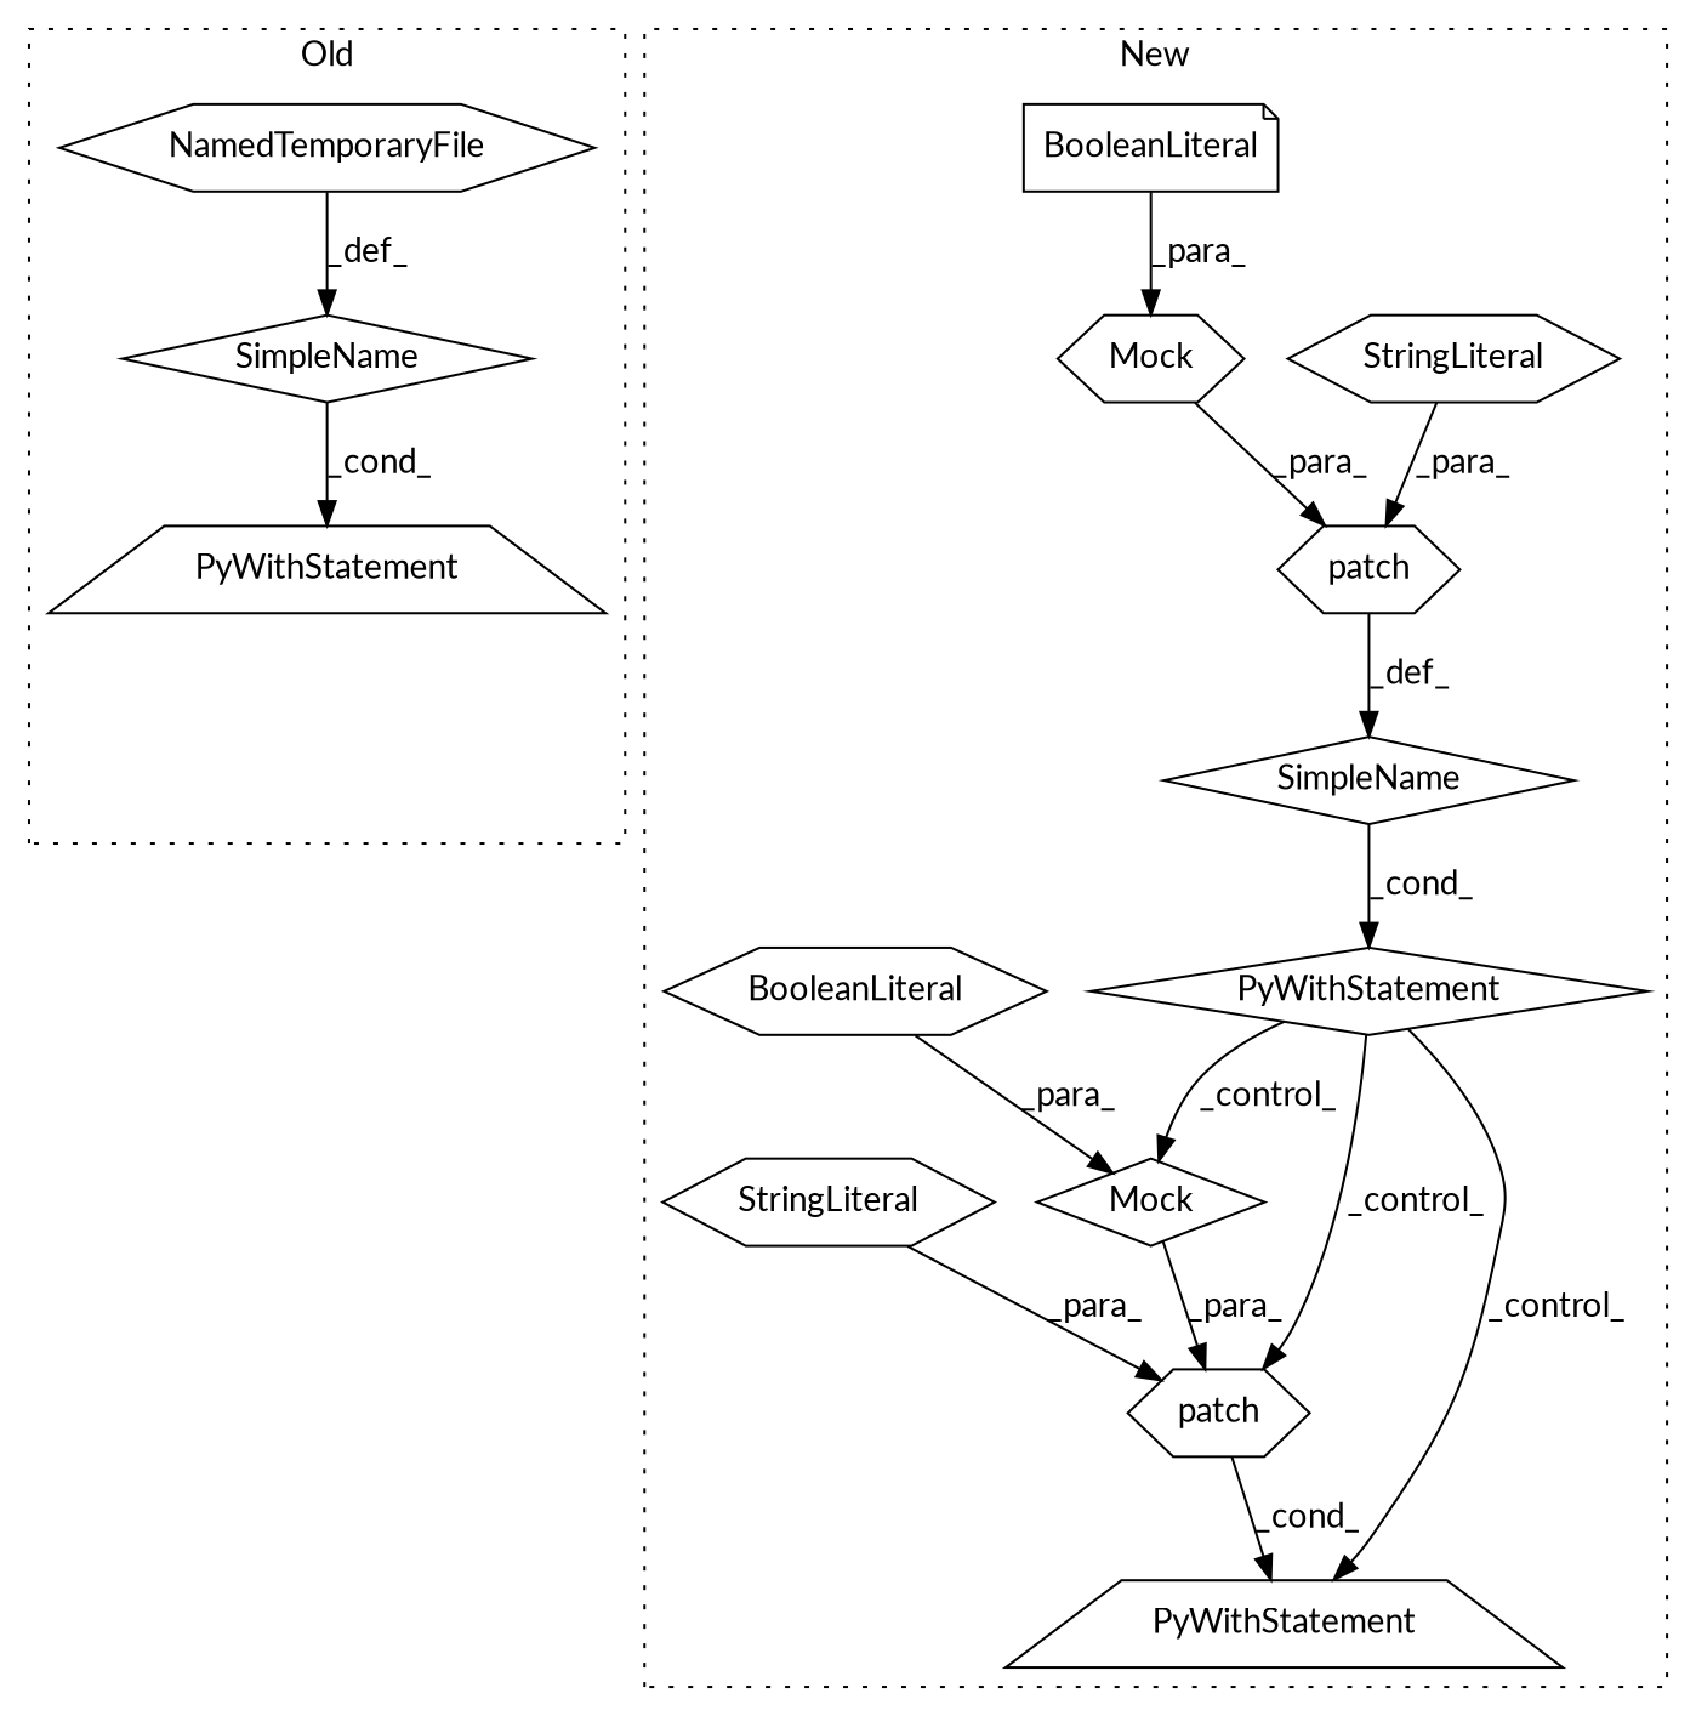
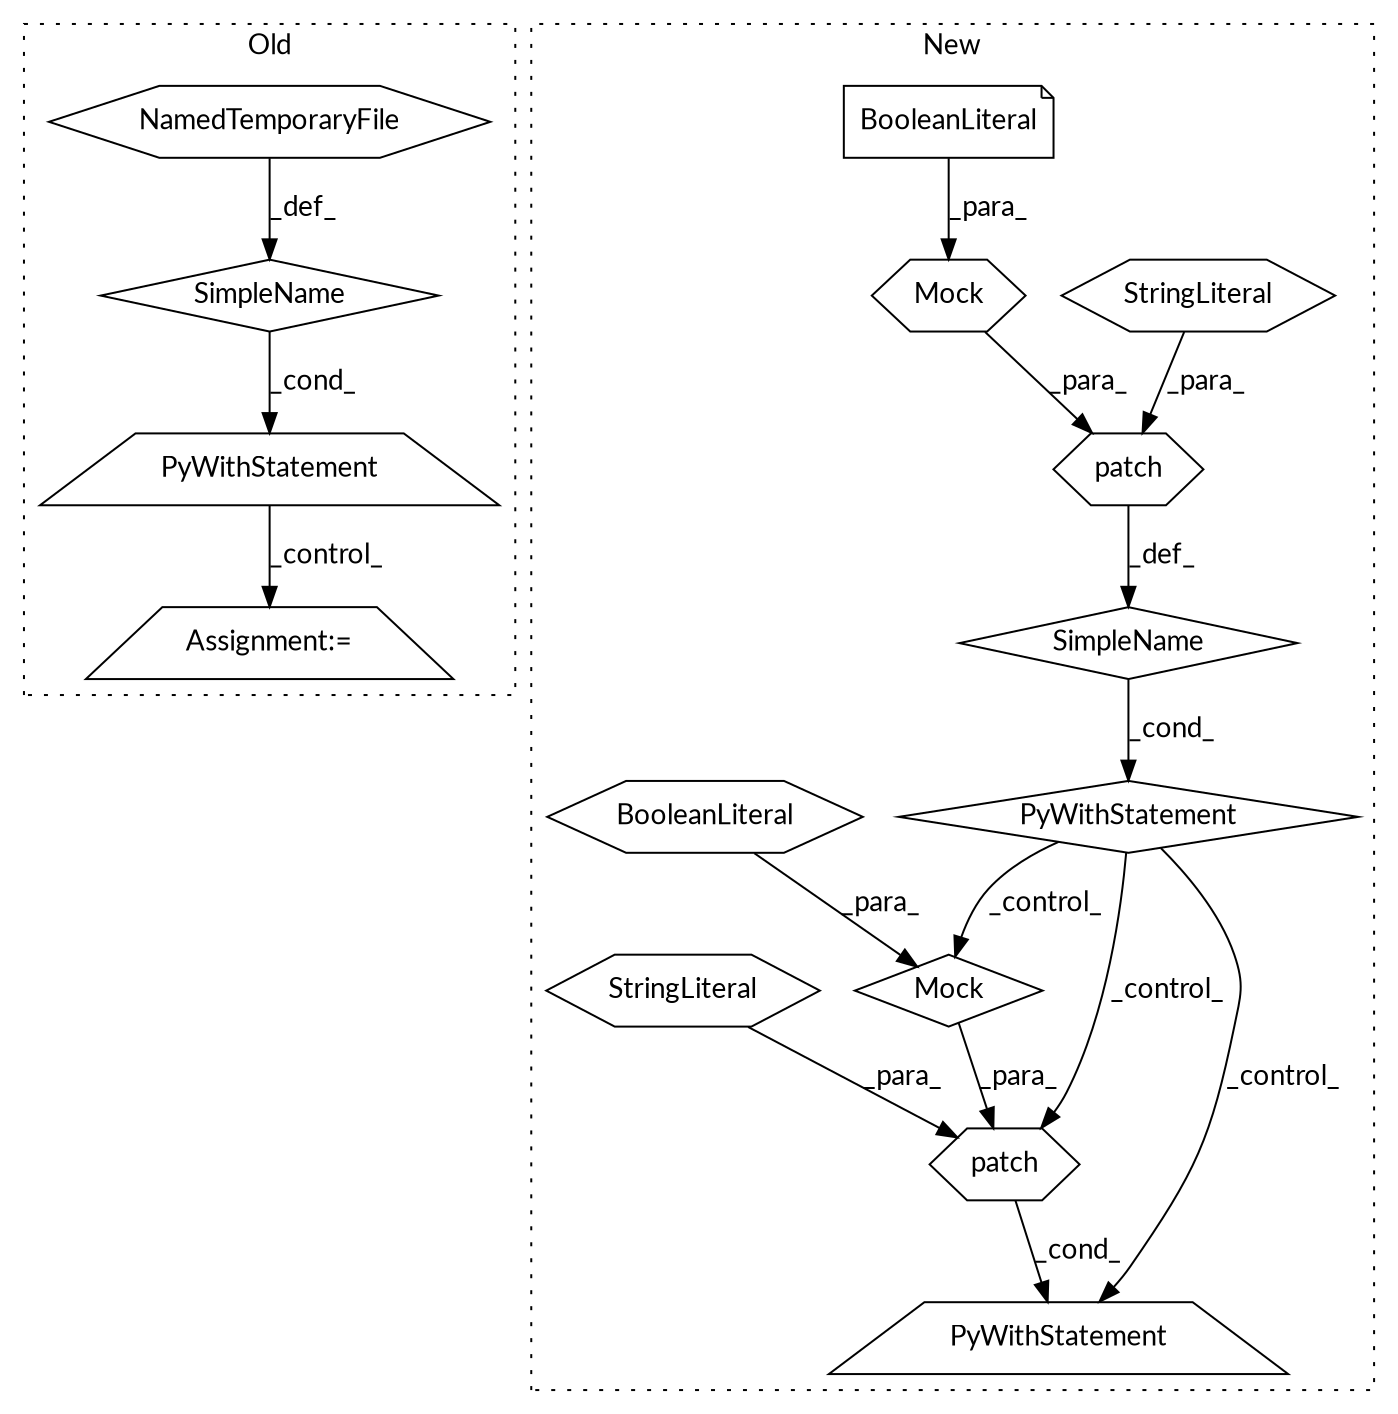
  digraph {
    fontname=Lato
    node [a=32 l="10,2" shape=hexagon fontname=Lato]
    edge [fontname=Lato]
    n1 [l=20 label=NamedTemporaryFile s=3235]
+   n2 [a=7 l=2 label="Assignment:=" s=3296 shape=trapezium]
    n3 [a=42 label=SimpleName shape=diamond l=""]
    n4 [a=104 label=PyWithStatement s="3216,3255" shape=trapezium]
    n5 [l="6,1" label=patch s="3563,3596"]
    n6 [l="5,1" label=Mock s="3586,3595"]
    n7 [a=45 l=16 label=StringLiteral s=3569]
    n8 [a=9 l=4 label=BooleanLiteral s=3591 shape=note]
    n9 [l="5,1" label=Mock s="3635,3644" shape=diamond]
    n10 [a=42 label=SimpleName shape=diamond l=""]
    n11 [l="6,1" label=patch s="3617,3645"]
    n12 [a=9 l=4 label=BooleanLiteral s=3640]
    n13 [a=104 label=PyWithStatement s="3607,3646" shape=trapezium]
    n14 [a=45 l=11 label=StringLiteral s=3623]
    n15 [a=104 label=PyWithStatement s="3553,3597" shape=diamond]
    subgraph cluster_1 {
      label=Old
      style=dotted
      n1
+     n2
      n3
      n4
    }
    subgraph cluster_2 {
      label=New
      style=dotted
      n5
      n6
      n7
      n8
      n9
      n10
      n11
      n12
      n13
      n14
      n15
    }
    n1 -> n3 [label=_def_]
    n3 -> n4 [label=_cond_]
+   n4 -> n2 [label=_control_]
    n5 -> n10 [label=_def_]
    n6 -> n5 [label=_para_]
    n7 -> n5 [label=_para_]
    n8 -> n6 [label=_para_]
    n9 -> n11 [label=_para_]
    n10 -> n15 [label=_cond_]
    n11 -> n13 [label=_cond_]
    n12 -> n9 [label=_para_]
    n14 -> n11 [label=_para_]
    n15 -> n9 [label=_control_]
    n15 -> n11 [label=_control_]
    n15 -> n13 [label=_control_]
  }
